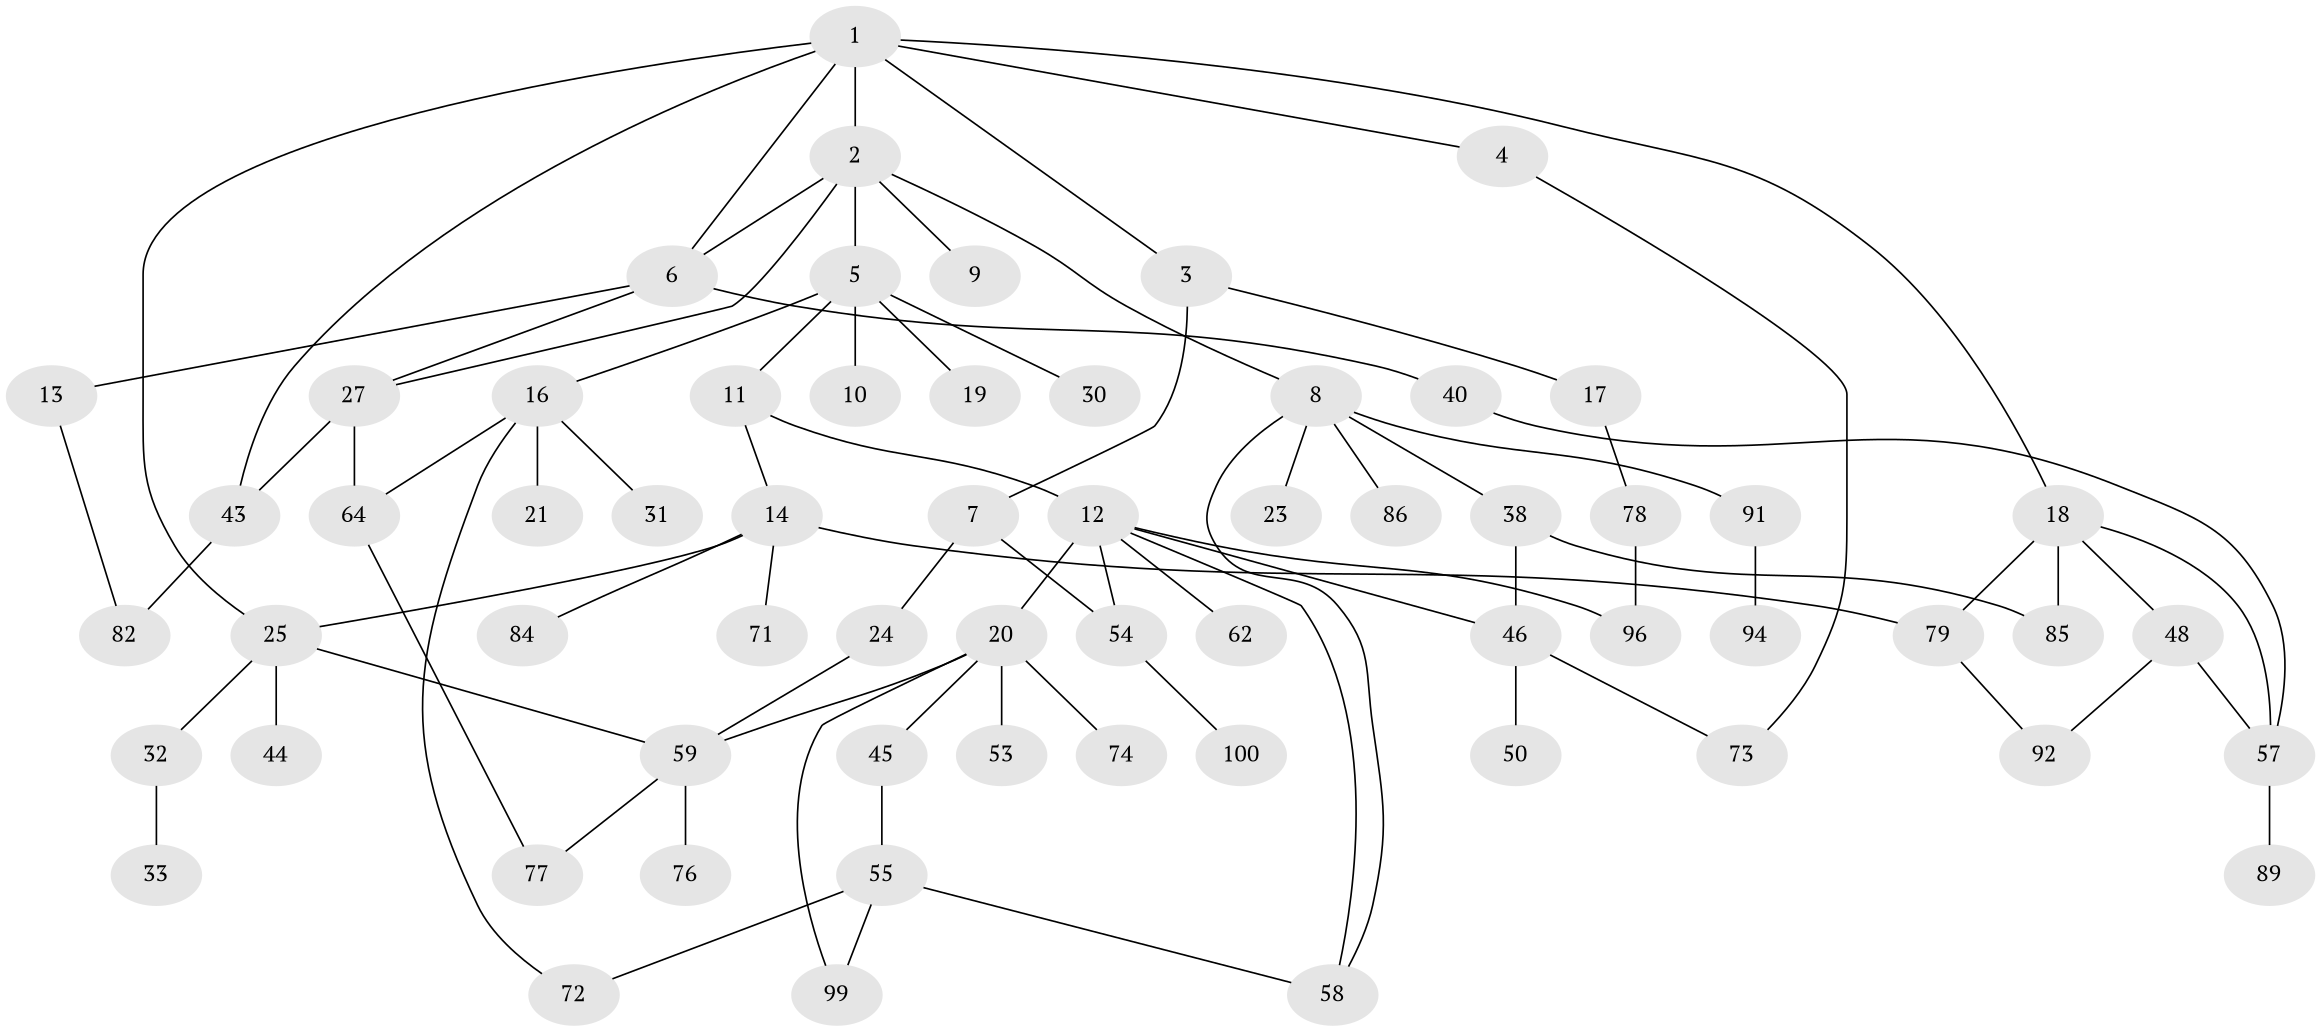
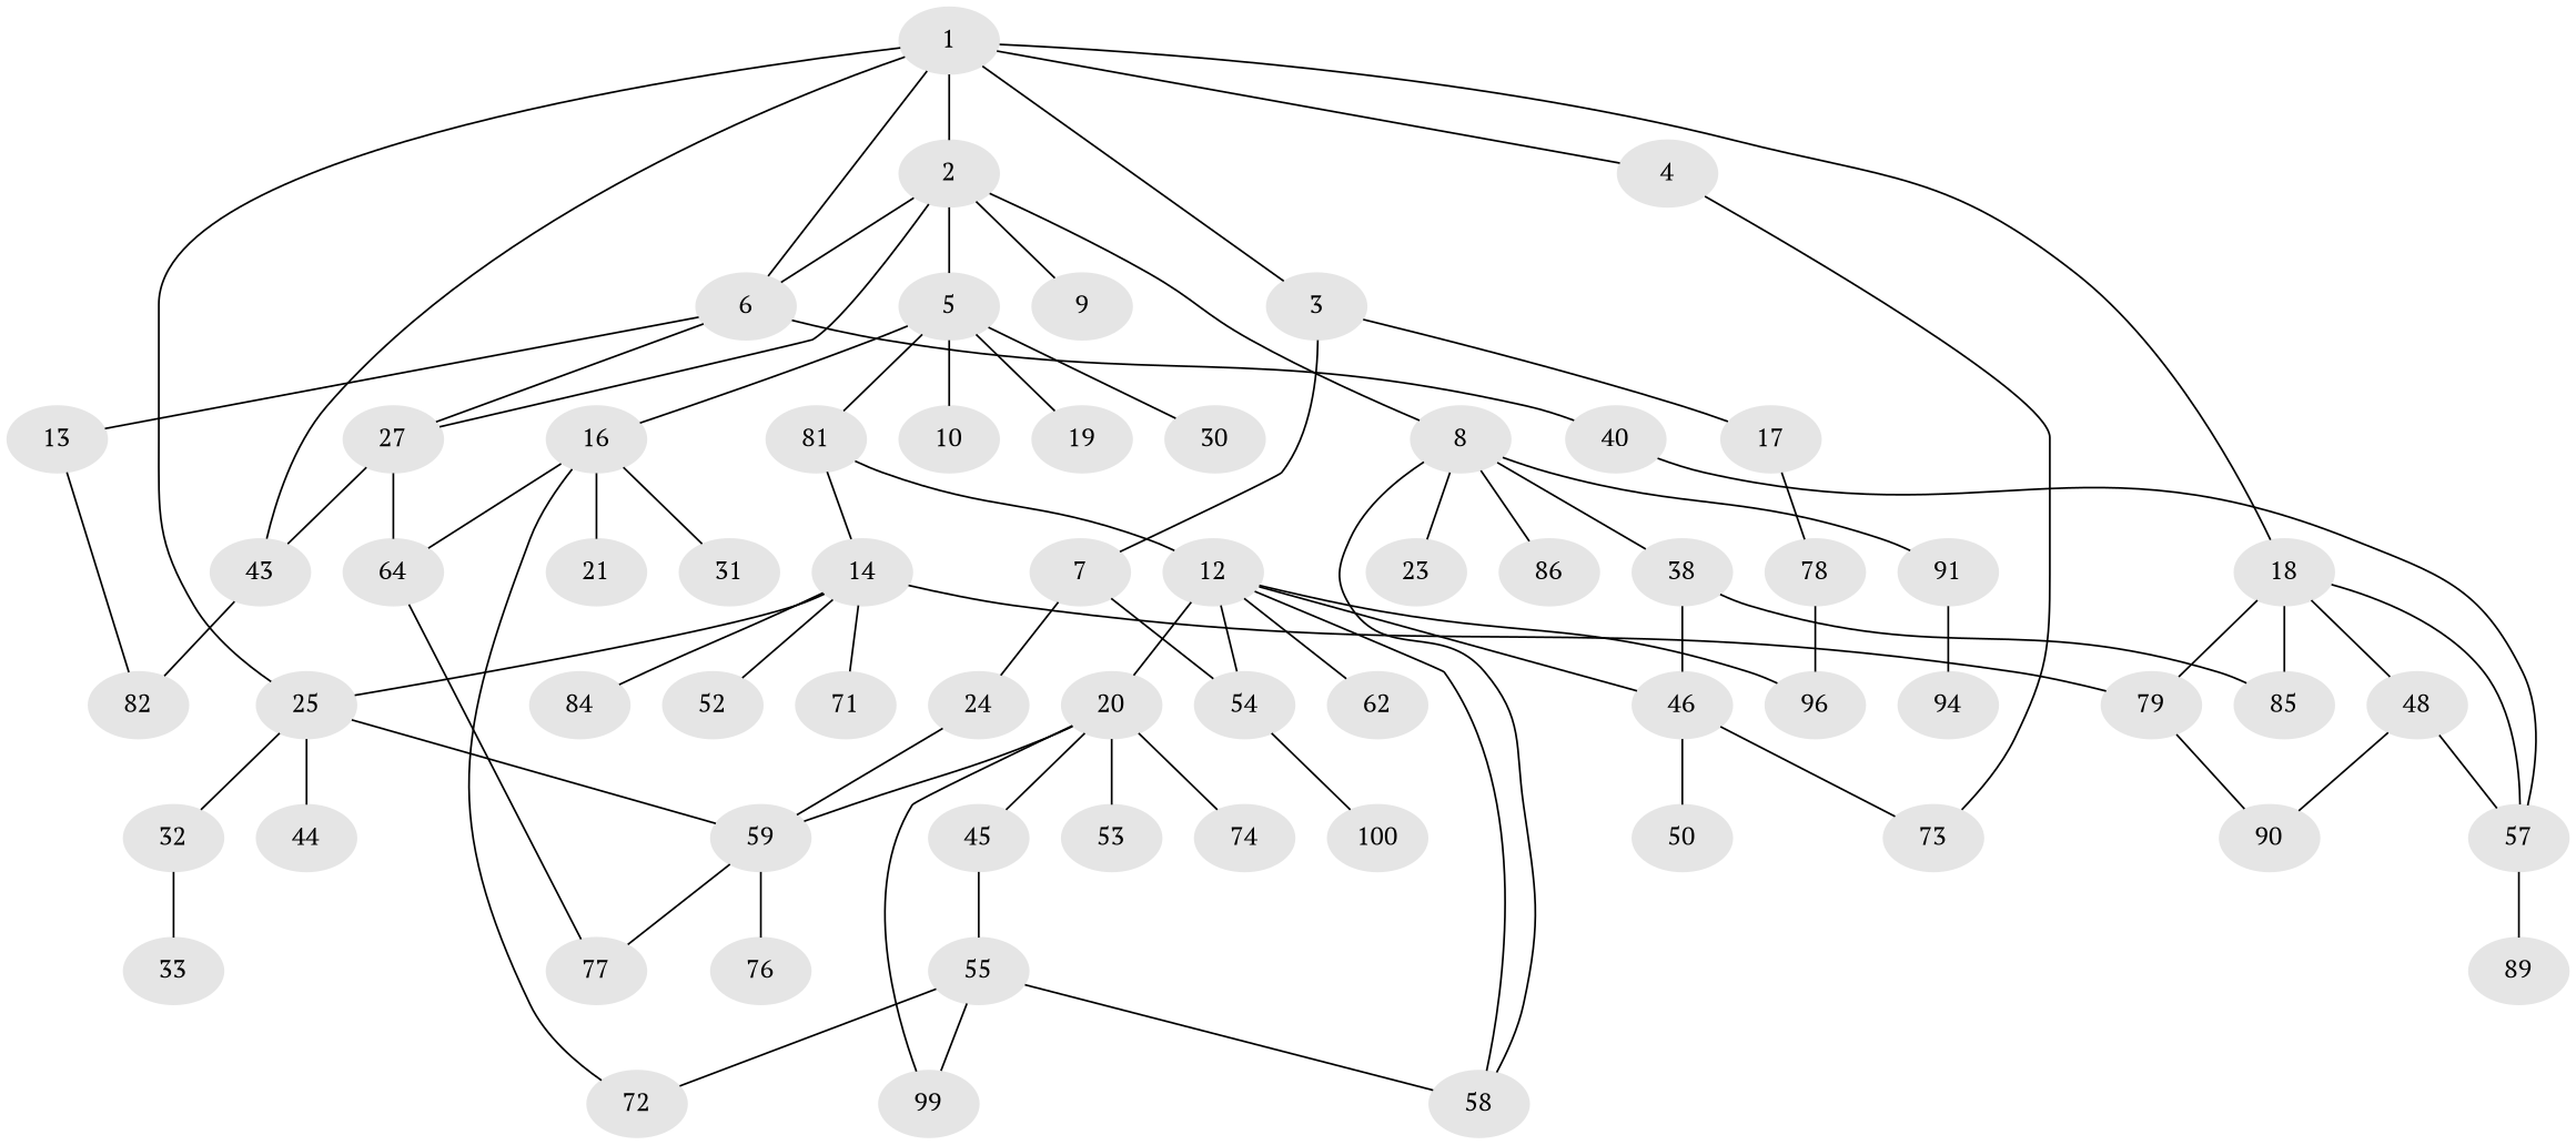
  graph {
    fontname="PT Serif"
    node [color=gray90 fontname="PT Serif" style=filled]
    edge [fontname="PT Serif"]
    1 [super="+42"]
    2 [super="+39"]
    3 [super="+63"]
    4 [super="+70"]
    6 [super="+93"]
    18 [super="+87"]
    25 [super="+69"]
    43 [super="+81"]
    5 [super="+15"]
    8 [super="+67"]
    9
    27 [super="+41"]
    7 [super="+28"]
    17
    73
    13 [super="+47"]
    40
    79
    48 [super="+51"]
    57 [super="+68"]
    85
    59 [super="+92"]
    32
    44 [super="+56"]
    82
    10 [super="+22"]
-   11 [super="+95"]
+   11 [super="+95" label=81]
    16 [super="+80"]
    19
    30 [super="+60"]
    23
    38 [super="+61"]
    58 [super="+98"]
    86
    91 [super="+97"]
    64 [super="+66"]
    24 [super="+34"]
    54 [super="+65"]
    78 [super="+83"]
    62 [super="+88"]
    12 [super="+26"]
    14 [super="+29"]
    21 [super="+37"]
    31
    72
    100
    46 [super="+49"]
    94
    20 [super="+35"]
    96
+   52
    71
    84
    45
    53
    74
    99
    50
-   90 [label=92]
+   90
    77
    89
    55 [super="+75"]
    76
    33 [super="+36"]
    1 -- 2
    1 -- 3
    1 -- 4
    1 -- 6
    1 -- 18
    1 -- 25
    1 -- 43
    2 -- 6
    2 -- 5
    2 -- 8
    2 -- 9
    2 -- 27
    3 -- 7
    3 -- 17
    4 -- 73
    6 -- 27
    6 -- 13
    6 -- 40
    18 -- 79
    18 -- 48
    18 -- 57
    18 -- 85
    25 -- 59
    25 -- 32
    25 -- 44
    43 -- 82
    5 -- 10
    5 -- 11
    5 -- 16
    5 -- 19
    5 -- 30
    8 -- 23
    8 -- 38
    8 -- 58
    8 -- 86
    8 -- 91
    27 -- 43
    27 -- 64 [weight=2]
    7 -- 24
    7 -- 54
    17 -- 78
    13 -- 82
    40 -- 57
    79 -- 90
    48 -- 57
    48 -- 90
    57 -- 89
    59 -- 77
    59 -- 76
    32 -- 33
    11 -- 12
    11 -- 14
    16 -- 64
    16 -- 21
    16 -- 31
    16 -- 72
    38 -- 85
    38 -- 46
    91 -- 94
    64 -- 77
    24 -- 59
    54 -- 100
    78 -- 96
    12 -- 58
    12 -- 54
    12 -- 62
    12 -- 46
    12 -- 20
    12 -- 96
    14 -- 25
    14 -- 79
+   14 -- 52
    14 -- 71
    14 -- 84
    46 -- 73
    46 -- 50
    20 -- 59
    20 -- 45
    20 -- 53
    20 -- 74
    20 -- 99
    45 -- 55
    55 -- 58
    55 -- 72
    55 -- 99
  }
